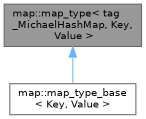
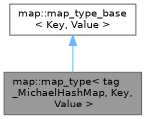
  digraph {
    node [color=gray40 fontname=Helvetica fontsize=10 shape=box style=filled]
    n1 [fillcolor=grey60 fontcolor=black height=0.2 label="map::map_type\< tag\l_MichaelHashMap, Key,\l Value \>" width=0.4]
    n2 [fillcolor=white height=0.2 label="map::map_type_base\l\< Key, Value \>" width=0.4]
-   n1 -> n2 [color=steelblue1 dir=back fontname=Helvetica fontsize=10 labelfontname=Helvetica labelfontsize=10 style=solid]
+   n2 -> n1 [color=steelblue1 dir=back fontname=Helvetica fontsize=10 labelfontname=Helvetica labelfontsize=10 style=solid]
  }
